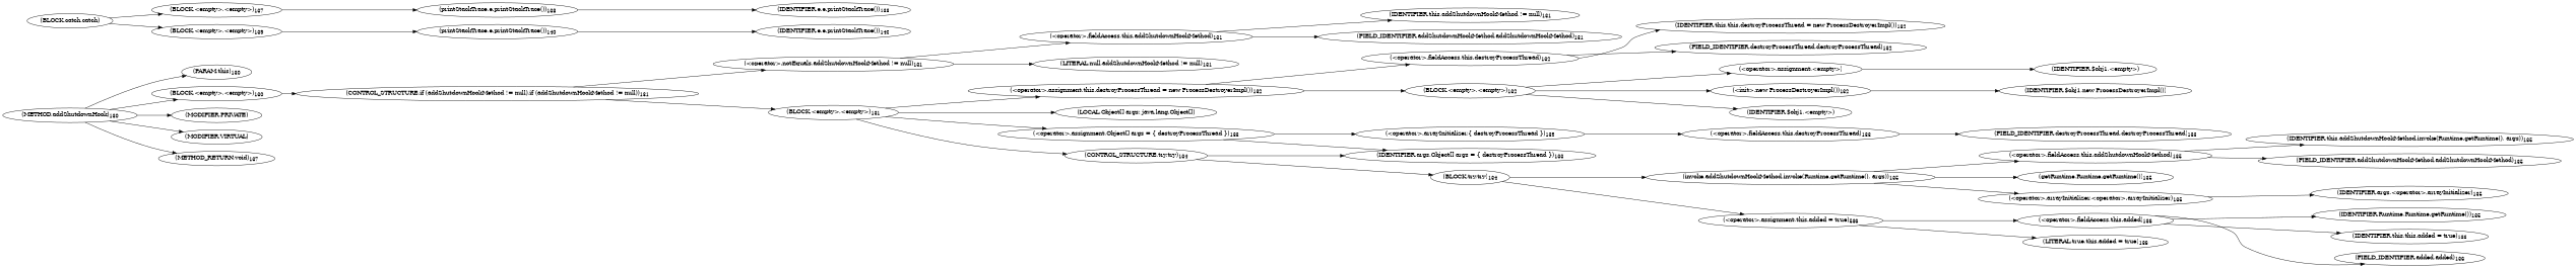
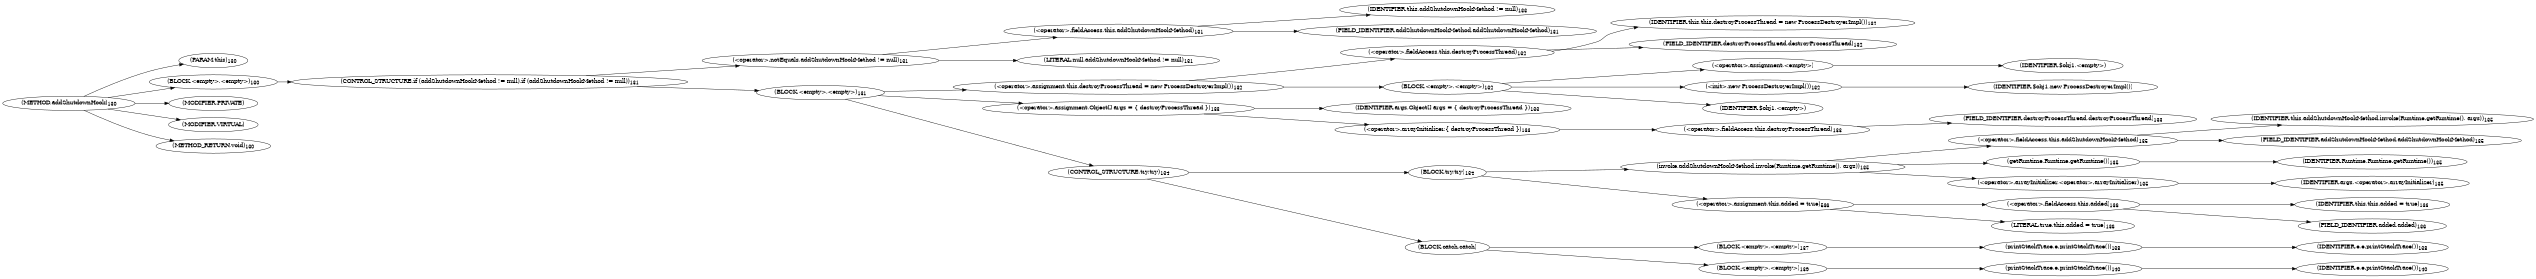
  digraph {
    rankdir=LR
    n1 [label=<(METHOD,addShutdownHook)<SUB>130</SUB>>]
    n2 [label=<(PARAM,this)<SUB>130</SUB>>]
    n3 [label=<(BLOCK,&lt;empty&gt;,&lt;empty&gt;)<SUB>130</SUB>>]
    n4 [label=<(MODIFIER,PRIVATE)>]
    n5 [label=<(MODIFIER,VIRTUAL)>]
-   n6 [label=<(METHOD_RETURN,void)<SUB>137</SUB>>]
+   n6 [label=<(METHOD_RETURN,void)<SUB>130</SUB>>]
    n7 [label=<(CONTROL_STRUCTURE,if (addShutdownHookMethod != null),if (addShutdownHookMethod != null))<SUB>131</SUB>>]
    n8 [label=<(&lt;operator&gt;.notEquals,addShutdownHookMethod != null)<SUB>131</SUB>>]
    n9 [label=<(BLOCK,&lt;empty&gt;,&lt;empty&gt;)<SUB>131</SUB>>]
    n10 [label=<(&lt;operator&gt;.fieldAccess,this.addShutdownHookMethod)<SUB>131</SUB>>]
    n11 [label=<(LITERAL,null,addShutdownHookMethod != null)<SUB>131</SUB>>]
    n12 [label=<(&lt;operator&gt;.assignment,this.destroyProcessThread = new ProcessDestroyerImpl())<SUB>132</SUB>>]
-   n13 [label=<(LOCAL,Object[] args: java.lang.Object[])>]
    n14 [label=<(&lt;operator&gt;.assignment,Object[] args = { destroyProcessThread })<SUB>133</SUB>>]
    n15 [label=<(CONTROL_STRUCTURE,try,try)<SUB>134</SUB>>]
-   n16 [label=<(IDENTIFIER,this,addShutdownHookMethod != null)<SUB>131</SUB>>]
+   n16 [label=<(IDENTIFIER,this,addShutdownHookMethod != null)<SUB>133</SUB>>]
    n17 [label=<(FIELD_IDENTIFIER,addShutdownHookMethod,addShutdownHookMethod)<SUB>131</SUB>>]
    n18 [label=<(&lt;operator&gt;.fieldAccess,this.destroyProcessThread)<SUB>132</SUB>>]
    n19 [label=<(BLOCK,&lt;empty&gt;,&lt;empty&gt;)<SUB>132</SUB>>]
    n20 [label=<(IDENTIFIER,args,Object[] args = { destroyProcessThread })<SUB>133</SUB>>]
-   n21 [label=<(&lt;operator&gt;.arrayInitializer,{ destroyProcessThread })<SUB>139</SUB>>]
+   n21 [label=<(&lt;operator&gt;.arrayInitializer,{ destroyProcessThread })<SUB>133</SUB>>]
    n22 [label=<(BLOCK,try,try)<SUB>134</SUB>>]
    n23 [label=<(BLOCK,catch,catch)>]
    n24 [label=<(IDENTIFIER,this,this.destroyProcessThread = new ProcessDestroyerImpl())<SUB>132</SUB>>]
    n25 [label=<(FIELD_IDENTIFIER,destroyProcessThread,destroyProcessThread)<SUB>132</SUB>>]
    n26 [label=<(&lt;operator&gt;.assignment,&lt;empty&gt;)>]
    n27 [label=<(&lt;init&gt;,new ProcessDestroyerImpl())<SUB>132</SUB>>]
    n28 [label=<(IDENTIFIER,$obj1,&lt;empty&gt;)>]
    n29 [label=<(IDENTIFIER,$obj1,&lt;empty&gt;)>]
    n30 [label=<(IDENTIFIER,$obj1,new ProcessDestroyerImpl())>]
    n31 [label=<(&lt;operator&gt;.fieldAccess,this.destroyProcessThread)<SUB>133</SUB>>]
    n32 [label=<(FIELD_IDENTIFIER,destroyProcessThread,destroyProcessThread)<SUB>133</SUB>>]
    n33 [label=<(invoke,addShutdownHookMethod.invoke(Runtime.getRuntime(), args))<SUB>135</SUB>>]
    n34 [label=<(&lt;operator&gt;.assignment,this.added = true)<SUB>536</SUB>>]
    n35 [label=<(BLOCK,&lt;empty&gt;,&lt;empty&gt;)<SUB>137</SUB>>]
    n36 [label=<(BLOCK,&lt;empty&gt;,&lt;empty&gt;)<SUB>139</SUB>>]
    n37 [label=<(&lt;operator&gt;.fieldAccess,this.addShutdownHookMethod)<SUB>135</SUB>>]
    n38 [label=<(getRuntime,Runtime.getRuntime())<SUB>135</SUB>>]
    n39 [label=<(&lt;operator&gt;.arrayInitializer,&lt;operator&gt;.arrayInitializer)<SUB>135</SUB>>]
    n40 [label=<(&lt;operator&gt;.fieldAccess,this.added)<SUB>136</SUB>>]
    n41 [label=<(LITERAL,true,this.added = true)<SUB>136</SUB>>]
    n42 [label=<(IDENTIFIER,this,addShutdownHookMethod.invoke(Runtime.getRuntime(), args))<SUB>135</SUB>>]
    n43 [label=<(FIELD_IDENTIFIER,addShutdownHookMethod,addShutdownHookMethod)<SUB>135</SUB>>]
    n44 [label=<(IDENTIFIER,Runtime,Runtime.getRuntime())<SUB>135</SUB>>]
    n45 [label=<(IDENTIFIER,args,&lt;operator&gt;.arrayInitializer)<SUB>135</SUB>>]
    n46 [label=<(IDENTIFIER,this,this.added = true)<SUB>136</SUB>>]
    n47 [label=<(FIELD_IDENTIFIER,added,added)<SUB>136</SUB>>]
    n48 [label=<(printStackTrace,e.printStackTrace())<SUB>138</SUB>>]
    n49 [label=<(printStackTrace,e.printStackTrace())<SUB>140</SUB>>]
    n50 [label=<(IDENTIFIER,e,e.printStackTrace())<SUB>138</SUB>>]
    n51 [label=<(IDENTIFIER,e,e.printStackTrace())<SUB>140</SUB>>]
    n1 -> n2
    n1 -> n3
    n1 -> n4
    n1 -> n5
    n1 -> n6
    n3 -> n7
    n7 -> n8
    n7 -> n9
    n8 -> n10
    n8 -> n11
    n9 -> n12
-   n9 -> n13
    n9 -> n14
    n9 -> n15
    n10 -> n16
    n10 -> n17
    n12 -> n18
    n12 -> n19
    n14 -> n20
    n14 -> n21
    n15 -> n22
-   n15 -> n20
+   n15 -> n23
    n18 -> n24
    n18 -> n25
    n19 -> n26
    n19 -> n27
    n19 -> n28
    n21 -> n31
    n22 -> n33
    n22 -> n34
    n23 -> n35
    n23 -> n36
    n26 -> n29
    n27 -> n30
    n31 -> n32
    n33 -> n37
    n33 -> n38
    n33 -> n39
    n34 -> n40
    n34 -> n41
    n35 -> n48
    n36 -> n49
    n37 -> n42
    n37 -> n43
-   n40 -> n44
+   n38 -> n44
    n39 -> n45
    n40 -> n46
    n40 -> n47
    n48 -> n50
    n49 -> n51
  }
